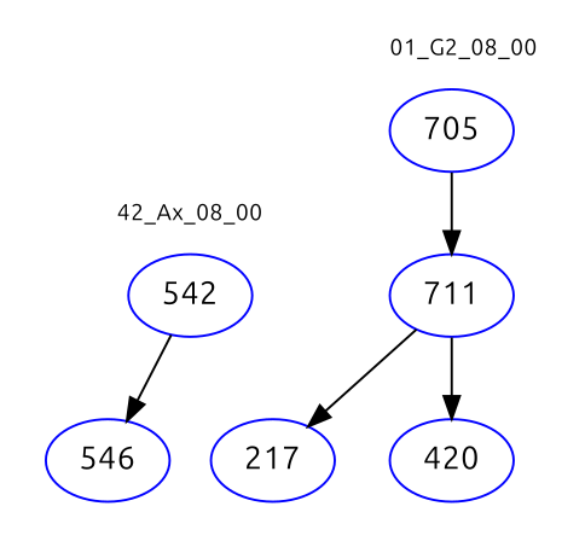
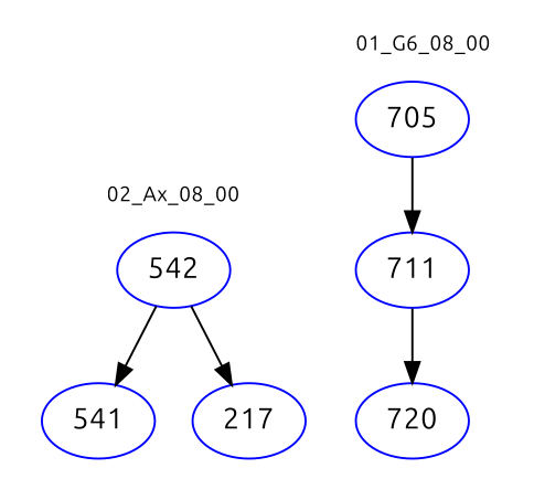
  digraph {
    fontname=Ubuntu
    node [color=blue fontname=Ubuntu]
    edge [color=black fontname=Ubuntu]
    n1 [label=542]
    n2 [label=217]
-   n3 [label=546]
+   n3 [label=541]
    n4 [label=711]
    n5 [label=705]
-   n6 [label=420]
+   n6 [label=720]
    subgraph cluster_1 {
      color=white
      fontsize=10
-     label="42_Ax_08_00"
+     label="02_Ax_08_00"
      n1
      n2
      n3
    }
    subgraph cluster_2 {
      color=white
      fontsize=10
-     label="01_G2_08_00"
+     label="01_G6_08_00"
      n4
      n5
      n6
    }
-   n4 -> n2
+   n1 -> n2
    n1 -> n3
    n4 -> n6
    n5 -> n4
  }
